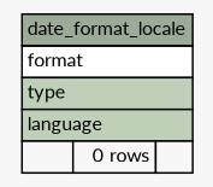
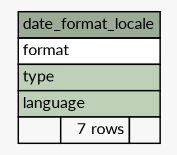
  digraph {
    bgcolor="#f7f7f7"
    fontname=Lato
    fontsize=11
    nodesep=0.18
    rankdir=RL
    ranksep=0.46
-   n1 [fontname=Lato fontsize=11 label=<     <TABLE BORDER="0" CELLBORDER="1" CELLSPACING="0" BGCOLOR="#ffffff">       <TR><TD COLSPAN="3" BGCOLOR="#9bab96" ALIGN="CENTER">date_format_locale</TD></TR>       <TR><TD PORT="format" COLSPAN="3" ALIGN="LEFT">format</TD></TR>       <TR><TD PORT="type" COLSPAN="3" BGCOLOR="#bed1b8" ALIGN="LEFT">type</TD></TR>       <TR><TD PORT="language" COLSPAN="3" BGCOLOR="#bed1b8" ALIGN="LEFT">language</TD></TR>       <TR><TD ALIGN="LEFT" BGCOLOR="#f7f7f7">  </TD><TD ALIGN="RIGHT" BGCOLOR="#f7f7f7">0 rows</TD><TD ALIGN="RIGHT" BGCOLOR="#f7f7f7">  </TD></TR>     </TABLE>> shape=plaintext]
+   n1 [fontname=Lato fontsize=11 label=<     <TABLE BORDER="0" CELLBORDER="1" CELLSPACING="0" BGCOLOR="#ffffff">       <TR><TD COLSPAN="3" BGCOLOR="#9bab96" ALIGN="CENTER">date_format_locale</TD></TR>       <TR><TD PORT="format" COLSPAN="3" ALIGN="LEFT">format</TD></TR>       <TR><TD PORT="type" COLSPAN="3" BGCOLOR="#bed1b8" ALIGN="LEFT">type</TD></TR>       <TR><TD PORT="language" COLSPAN="3" BGCOLOR="#bed1b8" ALIGN="LEFT">language</TD></TR>       <TR><TD ALIGN="LEFT" BGCOLOR="#f7f7f7">  </TD><TD ALIGN="RIGHT" BGCOLOR="#f7f7f7">7 rows</TD><TD ALIGN="RIGHT" BGCOLOR="#f7f7f7">  </TD></TR>     </TABLE>> shape=plaintext]
  }
